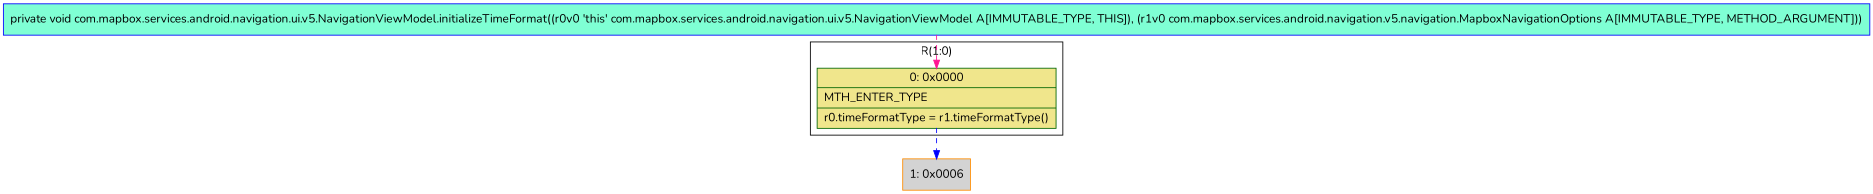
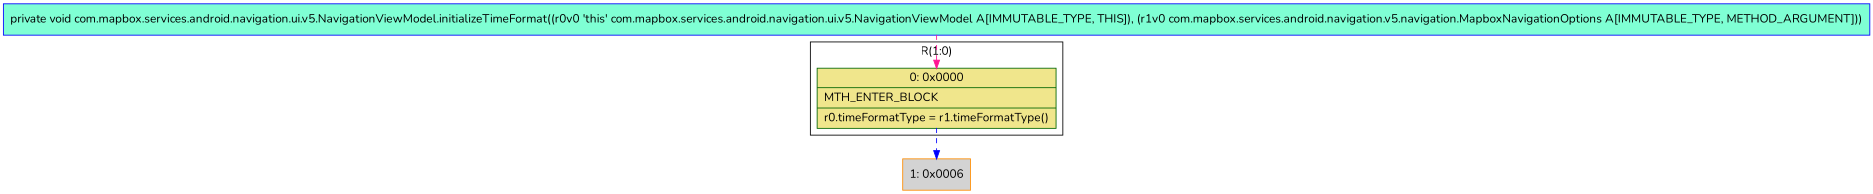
  digraph {
    fontname=Nunito
    node [shape=record style=filled fontname=Nunito]
    edge [style=dashed fontname=Nunito]
-   n1 [color=darkgreen label="{0\:\ 0x0000|MTH_ENTER_TYPE\l|r0.timeFormatType = r1.timeFormatType()\l}" fillcolor=khaki]
+   n1 [color=darkgreen label="{0\:\ 0x0000|MTH_ENTER_BLOCK\l|r0.timeFormatType = r1.timeFormatType()\l}" fillcolor=khaki]
    n2 [color=darkorange label="{1\:\ 0x0006}" fillcolor=lightgrey]
    n3 [label="{private void com.mapbox.services.android.navigation.ui.v5.NavigationViewModel.initializeTimeFormat((r0v0 'this' com.mapbox.services.android.navigation.ui.v5.NavigationViewModel A[IMMUTABLE_TYPE, THIS]), (r1v0 com.mapbox.services.android.navigation.v5.navigation.MapboxNavigationOptions A[IMMUTABLE_TYPE, METHOD_ARGUMENT])) }" fillcolor=aquamarine color=blue]
    subgraph cluster_1 {
      label="R(1:0)"
      n1
    }
    n1 -> n2 [color=blue]
    n3 -> n1 [color=deeppink]
  }
